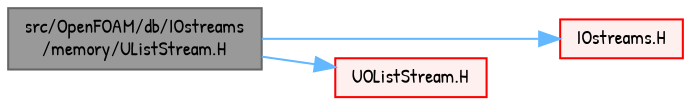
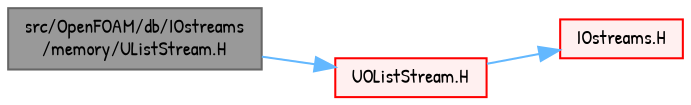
  digraph {
    fontname="Patrick Hand"
    rankdir=LR
    node [color=red fillcolor="#FFF0F0" fontname="Patrick Hand" fontsize=10 shape=box style=filled]
    edge [color=steelblue1 fontname="Patrick Hand" fontsize=10 labelfontname=Helvetica labelfontsize=10 style=solid]
    n1 [color=gray40 fillcolor=grey60 fontcolor=black height=0.2 label="src/OpenFOAM/db/IOstreams\l/memory/UListStream.H" width=0.4]
    n2 [height=0.2 label="IOstreams.H" width=0.4]
    n3 [height=0.2 label="UOListStream.H" width=0.4]
-   n1 -> n2
+   n3 -> n2
    n1 -> n3
  }
